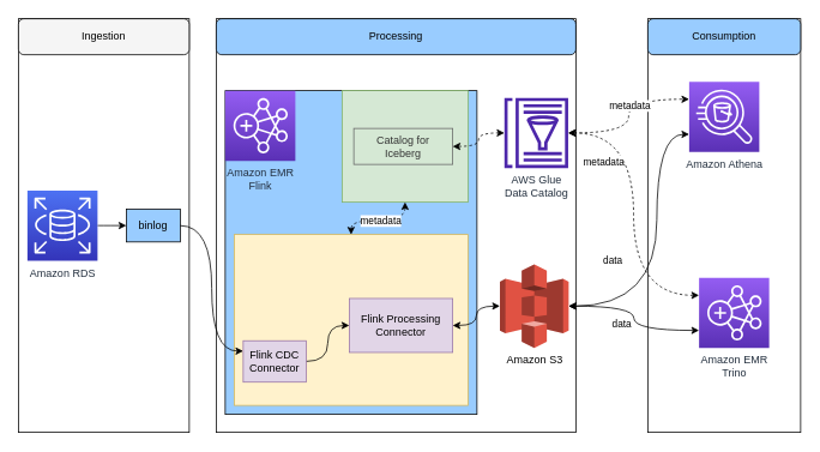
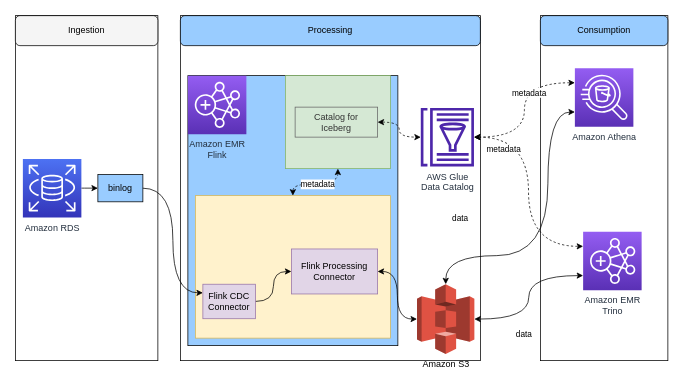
  <mxCell id="0" />
  <mxCell id="1" parent="0" />
  <mxCell id="2" value="" style="rounded=0;whiteSpace=wrap;html=1;" vertex="1" parent="1"><mxGeometry x="240" y="20" width="400" height="460" as="geometry" /></mxCell>
  <mxCell id="3" value="" style="rounded=0;whiteSpace=wrap;html=1;" vertex="1" parent="1"><mxGeometry x="720" y="20" width="170" height="460" as="geometry" /></mxCell>
  <mxCell id="4" value="" style="rounded=0;whiteSpace=wrap;html=1;" vertex="1" parent="1"><mxGeometry x="20" y="20" width="190" height="460" as="geometry" /></mxCell>
  <mxCell id="5" style="edgeStyle=orthogonalEdgeStyle;curved=1;orthogonalLoop=1;jettySize=auto;html=1;exitX=1;exitY=0.5;exitDx=0;exitDy=0;exitPerimeter=0;entryX=0;entryY=0.5;entryDx=0;entryDy=0;" edge="1" parent="1" source="6" target="23"><mxGeometry relative="1" as="geometry" /></mxCell>
  <mxCell id="6" value="Amazon RDS" style="sketch=0;points=[[0,0,0],[0.25,0,0],[0.5,0,0],[0.75,0,0],[1,0,0],[0,1,0],[0.25,1,0],[0.5,1,0],[0.75,1,0],[1,1,0],[0,0.25,0],[0,0.5,0],[0,0.75,0],[1,0.25,0],[1,0.5,0],[1,0.75,0]];outlineConnect=0;fontColor=#232F3E;gradientColor=#4D72F3;gradientDirection=north;fillColor=#3334B9;strokeColor=#ffffff;dashed=0;verticalLabelPosition=bottom;verticalAlign=top;align=center;html=1;fontSize=12;fontStyle=0;aspect=fixed;shape=mxgraph.aws4.resourceIcon;resIcon=mxgraph.aws4.rds;" vertex="1" parent="1"><mxGeometry x="30" y="211" width="78" height="78" as="geometry" /></mxCell>
  <mxCell id="7" value="Amazon Athena" style="sketch=0;points=[[0,0,0],[0.25,0,0],[0.5,0,0],[0.75,0,0],[1,0,0],[0,1,0],[0.25,1,0],[0.5,1,0],[0.75,1,0],[1,1,0],[0,0.25,0],[0,0.5,0],[0,0.75,0],[1,0.25,0],[1,0.5,0],[1,0.75,0]];outlineConnect=0;fontColor=#232F3E;gradientColor=#945DF2;gradientDirection=north;fillColor=#5A30B5;strokeColor=#ffffff;dashed=0;verticalLabelPosition=bottom;verticalAlign=top;align=center;html=1;fontSize=12;fontStyle=0;aspect=fixed;shape=mxgraph.aws4.resourceIcon;resIcon=mxgraph.aws4.athena;" vertex="1" parent="1"><mxGeometry x="766" y="90" width="78" height="78" as="geometry" /></mxCell>
  <mxCell id="8" value="Amazon EMR&lt;br&gt;Trino" style="sketch=0;points=[[0,0,0],[0.25,0,0],[0.5,0,0],[0.75,0,0],[1,0,0],[0,1,0],[0.25,1,0],[0.5,1,0],[0.75,1,0],[1,1,0],[0,0.25,0],[0,0.5,0],[0,0.75,0],[1,0.25,0],[1,0.5,0],[1,0.75,0]];outlineConnect=0;fontColor=#232F3E;gradientColor=#945DF2;gradientDirection=north;fillColor=#5A30B5;strokeColor=#ffffff;dashed=0;verticalLabelPosition=bottom;verticalAlign=top;align=center;html=1;fontSize=12;fontStyle=0;aspect=fixed;shape=mxgraph.aws4.resourceIcon;resIcon=mxgraph.aws4.emr;" vertex="1" parent="1"><mxGeometry x="777" y="308.13" width="78" height="78" as="geometry" /></mxCell>
  <mxCell id="9" value="Ingestion" style="rounded=1;whiteSpace=wrap;html=1;fillColor=#f5f5f5;" vertex="1" parent="1"><mxGeometry x="20" y="20" width="190" height="40" as="geometry" /></mxCell>
  <mxCell id="10" value="Processing" style="rounded=1;whiteSpace=wrap;html=1;fillColor=#99CCFF;" vertex="1" parent="1"><mxGeometry x="240" y="20" width="400" height="40" as="geometry" /></mxCell>
  <mxCell id="11" style="edgeStyle=orthogonalEdgeStyle;curved=1;orthogonalLoop=1;jettySize=auto;html=1;entryX=0;entryY=0.25;entryDx=0;entryDy=0;entryPerimeter=0;dashed=1;startArrow=classic;startFill=1;" edge="1" parent="1" source="15" target="7"><mxGeometry relative="1" as="geometry" /></mxCell>
  <mxCell id="12" value="metadata" style="edgeLabel;html=1;align=center;verticalAlign=middle;resizable=0;points=[];" vertex="1" connectable="0" parent="11"><mxGeometry x="0.233" y="-6" relative="1" as="geometry"><mxPoint y="1" as="offset" /></mxGeometry></mxCell>
  <mxCell id="13" style="edgeStyle=orthogonalEdgeStyle;curved=1;orthogonalLoop=1;jettySize=auto;html=1;entryX=0;entryY=0.25;entryDx=0;entryDy=0;entryPerimeter=0;dashed=1;startArrow=classic;startFill=1;" edge="1" parent="1" source="15" target="8"><mxGeometry relative="1" as="geometry" /></mxCell>
  <mxCell id="14" value="metadata" style="edgeLabel;html=1;align=center;verticalAlign=middle;resizable=0;points=[];" vertex="1" connectable="0" parent="13"><mxGeometry x="-0.113" y="1" relative="1" as="geometry"><mxPoint x="-35" y="-41" as="offset" /></mxGeometry></mxCell>
- <mxCell id="15" value="AWS Glue &lt;br&gt;Data Catalog" style="sketch=0;outlineConnect=0;fontColor=#232F3E;gradientColor=none;fillColor=#4D27AA;strokeColor=none;dashed=0;verticalLabelPosition=bottom;verticalAlign=top;align=center;html=1;fontSize=12;fontStyle=0;aspect=fixed;pointerEvents=1;shape=mxgraph.aws4.glue_data_catalog;" vertex="1" parent="1"><mxGeometry x="560" y="108" width="72" height="78" as="geometry" /></mxCell>
+ <mxCell id="15" value="AWS Glue &lt;br&gt;Data Catalog" style="sketch=0;outlineConnect=0;fontColor=#232F3E;gradientColor=none;fillColor=#4D27AA;strokeColor=none;dashed=0;verticalLabelPosition=bottom;verticalAlign=top;align=center;html=1;fontSize=12;fontStyle=0;aspect=fixed;pointerEvents=1;shape=mxgraph.aws4.glue_data_catalog;" vertex="1" parent="1"><mxGeometry x="560" y="143" width="72" height="78" as="geometry" /></mxCell>
  <mxCell id="16" value="" style="rounded=0;whiteSpace=wrap;html=1;fillColor=#99CCFF;" vertex="1" parent="1"><mxGeometry x="250" y="100" width="280" height="360" as="geometry" /></mxCell>
  <mxCell id="17" style="edgeStyle=orthogonalEdgeStyle;curved=1;orthogonalLoop=1;jettySize=auto;html=1;entryX=0;entryY=0.75;entryDx=0;entryDy=0;entryPerimeter=0;startArrow=classic;startFill=1;" edge="1" parent="1" source="21" target="7"><mxGeometry relative="1" as="geometry"><Array as="points"><mxPoint x="730" y="340" /><mxPoint x="730" y="149" /></Array></mxGeometry></mxCell>
  <mxCell id="18" value="data" style="edgeLabel;html=1;align=center;verticalAlign=middle;resizable=0;points=[];" vertex="1" connectable="0" parent="17"><mxGeometry x="-0.754" y="12" relative="1" as="geometry"><mxPoint x="8" y="-39" as="offset" /></mxGeometry></mxCell>
  <mxCell id="19" style="edgeStyle=orthogonalEdgeStyle;curved=1;orthogonalLoop=1;jettySize=auto;html=1;entryX=0;entryY=0.75;entryDx=0;entryDy=0;entryPerimeter=0;startArrow=classic;startFill=1;" edge="1" parent="1" source="21" target="8"><mxGeometry relative="1" as="geometry" /></mxCell>
  <mxCell id="20" value="data" style="edgeLabel;html=1;align=center;verticalAlign=middle;resizable=0;points=[];" vertex="1" connectable="0" parent="19"><mxGeometry x="-0.558" y="-2" relative="1" as="geometry"><mxPoint x="20" y="18" as="offset" /></mxGeometry></mxCell>
- <mxCell id="21" value="Amazon S3" style="outlineConnect=0;dashed=0;verticalLabelPosition=bottom;verticalAlign=top;align=center;html=1;shape=mxgraph.aws3.s3;fillColor=#E05243;gradientColor=none;" vertex="1" parent="1"><mxGeometry x="555.5" y="293.13" width="76.5" height="93" as="geometry" /></mxCell>
+ <mxCell id="21" value="Amazon S3" style="outlineConnect=0;dashed=0;verticalLabelPosition=bottom;verticalAlign=top;align=center;html=1;shape=mxgraph.aws3.s3;fillColor=#E05243;gradientColor=none;" vertex="1" parent="1"><mxGeometry x="555.5" y="378.13" width="76.5" height="93" as="geometry" /></mxCell>
  <mxCell id="22" value="Consumption" style="rounded=1;whiteSpace=wrap;html=1;fillColor=#99CCFF;" vertex="1" parent="1"><mxGeometry x="720" y="20" width="170" height="40" as="geometry" /></mxCell>
- <mxCell id="23" value="binlog" style="rounded=0;whiteSpace=wrap;html=1;fillColor=#99CCFF;" vertex="1" parent="1"><mxGeometry x="140" y="231.75" width="60" height="36.5" as="geometry" /></mxCell>
+ <mxCell id="23" value="binlog" style="rounded=0;whiteSpace=wrap;html=1;fillColor=#99CCFF;" vertex="1" parent="1"><mxGeometry x="130" y="231.75" width="60" height="36.5" as="geometry" /></mxCell>
  <mxCell id="24" style="edgeStyle=orthogonalEdgeStyle;curved=1;orthogonalLoop=1;jettySize=auto;html=1;entryX=0;entryY=0.5;entryDx=0;entryDy=0;" edge="1" parent="1" source="32"><mxGeometry relative="1" as="geometry"><mxPoint x="390" y="410" as="targetPoint" /></mxGeometry></mxCell>
  <mxCell id="25" value="Amazon EMR &lt;br&gt;Flink" style="sketch=0;points=[[0,0,0],[0.25,0,0],[0.5,0,0],[0.75,0,0],[1,0,0],[0,1,0],[0.25,1,0],[0.5,1,0],[0.75,1,0],[1,1,0],[0,0.25,0],[0,0.5,0],[0,0.75,0],[1,0.25,0],[1,0.5,0],[1,0.75,0]];outlineConnect=0;fontColor=#232F3E;gradientColor=#945DF2;gradientDirection=north;fillColor=#5A30B5;strokeColor=#ffffff;dashed=0;verticalLabelPosition=bottom;verticalAlign=top;align=center;html=1;fontSize=12;fontStyle=0;aspect=fixed;shape=mxgraph.aws4.resourceIcon;resIcon=mxgraph.aws4.emr;" vertex="1" parent="1"><mxGeometry x="250" y="100" width="78" height="78" as="geometry" /></mxCell>
  <mxCell id="26" style="edgeStyle=orthogonalEdgeStyle;curved=1;orthogonalLoop=1;jettySize=auto;html=1;entryX=0.5;entryY=0;entryDx=0;entryDy=0;dashed=1;strokeWidth=1;fontColor=default;startArrow=classic;startFill=1;endArrow=classic;endFill=1;" edge="1" parent="1" source="28" target="30"><mxGeometry relative="1" as="geometry" /></mxCell>
  <mxCell id="27" value="metadata" style="edgeLabel;html=1;align=center;verticalAlign=middle;resizable=0;points=[];fontColor=default;" vertex="1" connectable="0" parent="26"><mxGeometry relative="1" as="geometry"><mxPoint as="offset" /></mxGeometry></mxCell>
  <mxCell id="28" value="" style="rounded=0;whiteSpace=wrap;html=1;fillColor=#d5e8d4;strokeColor=#82b366;" vertex="1" parent="1"><mxGeometry x="380" y="100" width="140" height="124" as="geometry" /></mxCell>
  <mxCell id="29" value="Catalog for&lt;br&gt;Iceberg" style="rounded=0;whiteSpace=wrap;html=1;fillColor=#d5e8d4;strokeColor=#666666;fontColor=#333333;" vertex="1" parent="1"><mxGeometry x="393" y="142" width="110" height="40" as="geometry" /></mxCell>
  <mxCell id="30" value="" style="rounded=0;whiteSpace=wrap;html=1;fillColor=#fff2cc;strokeColor=#d6b656;" vertex="1" parent="1"><mxGeometry x="260" y="260" width="260" height="190" as="geometry" /></mxCell>
  <mxCell id="31" style="edgeStyle=orthogonalEdgeStyle;curved=1;orthogonalLoop=1;jettySize=auto;html=1;entryX=0;entryY=0.5;entryDx=0;entryDy=0;strokeWidth=1;fontColor=default;startArrow=none;startFill=0;endArrow=classic;endFill=1;" edge="1" parent="1" source="32" target="34"><mxGeometry relative="1" as="geometry" /></mxCell>
  <mxCell id="32" value="Flink CDC&lt;br&gt;Connector" style="rounded=0;whiteSpace=wrap;html=1;fillColor=#e1d5e7;strokeColor=#9673a6;" vertex="1" parent="1"><mxGeometry x="270" y="378.13" width="70" height="46" as="geometry" /></mxCell>
  <mxCell id="33" style="edgeStyle=orthogonalEdgeStyle;curved=1;orthogonalLoop=1;jettySize=auto;html=1;exitX=1;exitY=0.5;exitDx=0;exitDy=0;strokeWidth=1;fontColor=default;startArrow=classic;startFill=1;endArrow=classic;endFill=1;" edge="1" parent="1" source="34" target="21"><mxGeometry relative="1" as="geometry" /></mxCell>
  <mxCell id="34" value="Flink Processing Connector" style="rounded=0;whiteSpace=wrap;html=1;fillColor=#e1d5e7;strokeColor=#9673a6;" vertex="1" parent="1"><mxGeometry x="388" y="331.13" width="115" height="60" as="geometry" /></mxCell>
  <mxCell id="35" style="edgeStyle=orthogonalEdgeStyle;orthogonalLoop=1;jettySize=auto;html=1;entryX=0;entryY=0.25;entryDx=0;entryDy=0;strokeWidth=1;fontColor=default;startArrow=none;startFill=0;endArrow=classic;endFill=1;curved=1;" edge="1" parent="1" source="23" target="32"><mxGeometry relative="1" as="geometry" /></mxCell>
  <mxCell id="36" style="edgeStyle=orthogonalEdgeStyle;curved=1;orthogonalLoop=1;jettySize=auto;html=1;exitX=1;exitY=0.5;exitDx=0;exitDy=0;strokeWidth=1;fontColor=default;startArrow=classic;startFill=1;endArrow=classic;endFill=1;dashed=1;" edge="1" parent="1" source="29" target="15"><mxGeometry relative="1" as="geometry" /></mxCell>
